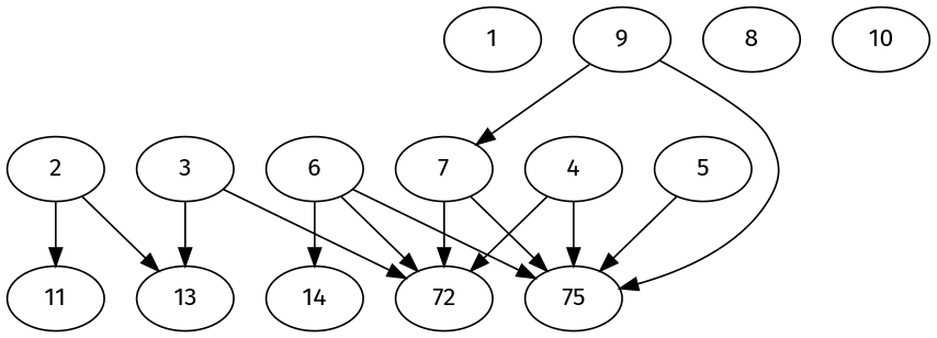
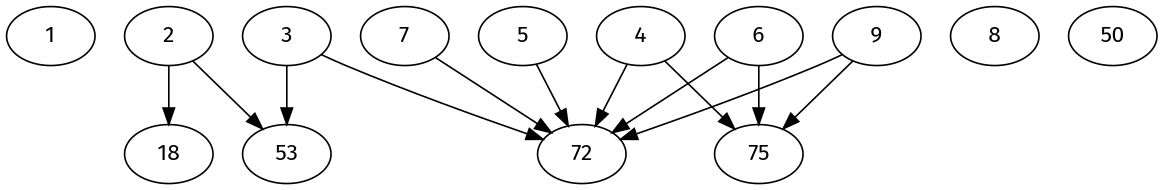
  digraph {
    fontname="Fira Sans"
    node [alpha=0.09 fontname="Fira Sans"]
    edge [fontname="Fira Sans"]
    1 [alpha=0.19 expect_size=22762496]
    2 [expect_size=7675904]
-   11 [alpha=0.07 expect_size=20827136]
-   13 [alpha=0.18 expect_size=41696256]
+   11 [alpha=0.07 expect_size=20827136 label=18]
+   13 [alpha=0.18 expect_size=41696256 label=53]
    3 [alpha=0.14 expect_size=22905856]
    n6 [alpha=0.11 expect_size=19453952 label=72]
    4 [alpha=0.03 expect_size=33859584]
    n8 [alpha=0.12 expect_size=35136512 label=75]
    5 [alpha=0.02 expect_size=49297408]
    6 [expect_size=5770240]
-   14 [alpha=0.15 expect_size=27114496]
    7 [alpha=0.06 expect_size=48276480]
    8 [alpha=0.01 expect_size=42487808]
    9 [alpha=0.02 expect_size=8488960]
-   10 [alpha=0.12 expect_size=41609216]
+   10 [alpha=0.12 expect_size=41609216 label=50]
    2 -> 11
    2 -> 13
    3 -> 13
    3 -> n6
    4 -> n6
    4 -> n8
-   5 -> n8
+   5 -> n6
    6 -> n6
    6 -> n8
-   6 -> 14
    7 -> n6
-   7 -> n8
-   9 -> 7
+   9 -> n6
    9 -> n8
  }
